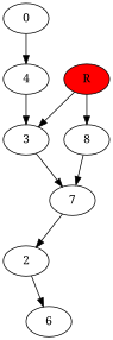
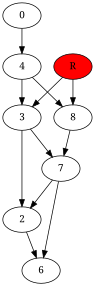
  digraph {
    fontname="Noto Serif"
    node [fontname="Noto Serif"]
    edge [fontname="Noto Serif"]
    n1 [label=0]
    4
    3
    8
    2
    6
    7
    R [fillcolor="#ff0000" style=filled]
    n1 -> 4
    4 -> 3
+   4 -> 8
+   3 -> 2
    3 -> 7
    8 -> 7
    2 -> 6
    7 -> 2
+   7 -> 6
    R -> 3
    R -> 8
  }
